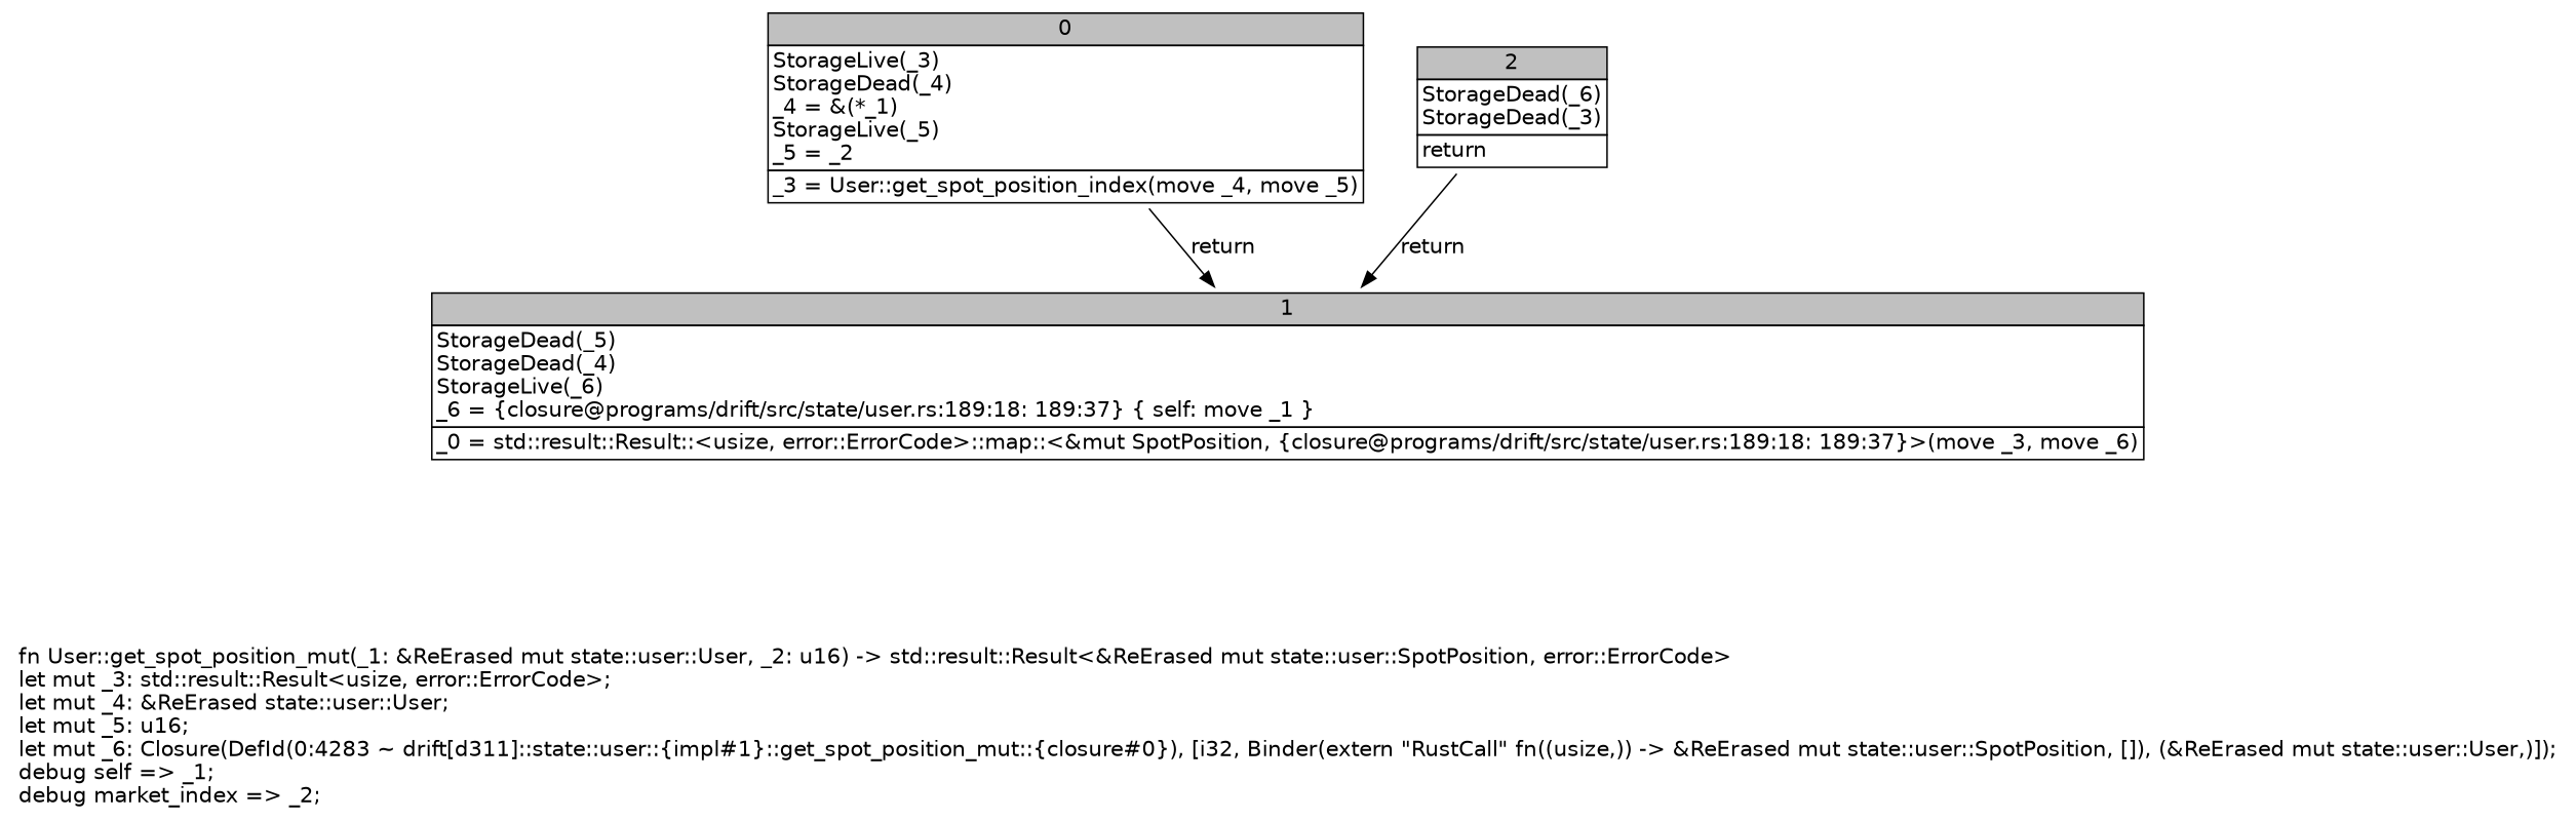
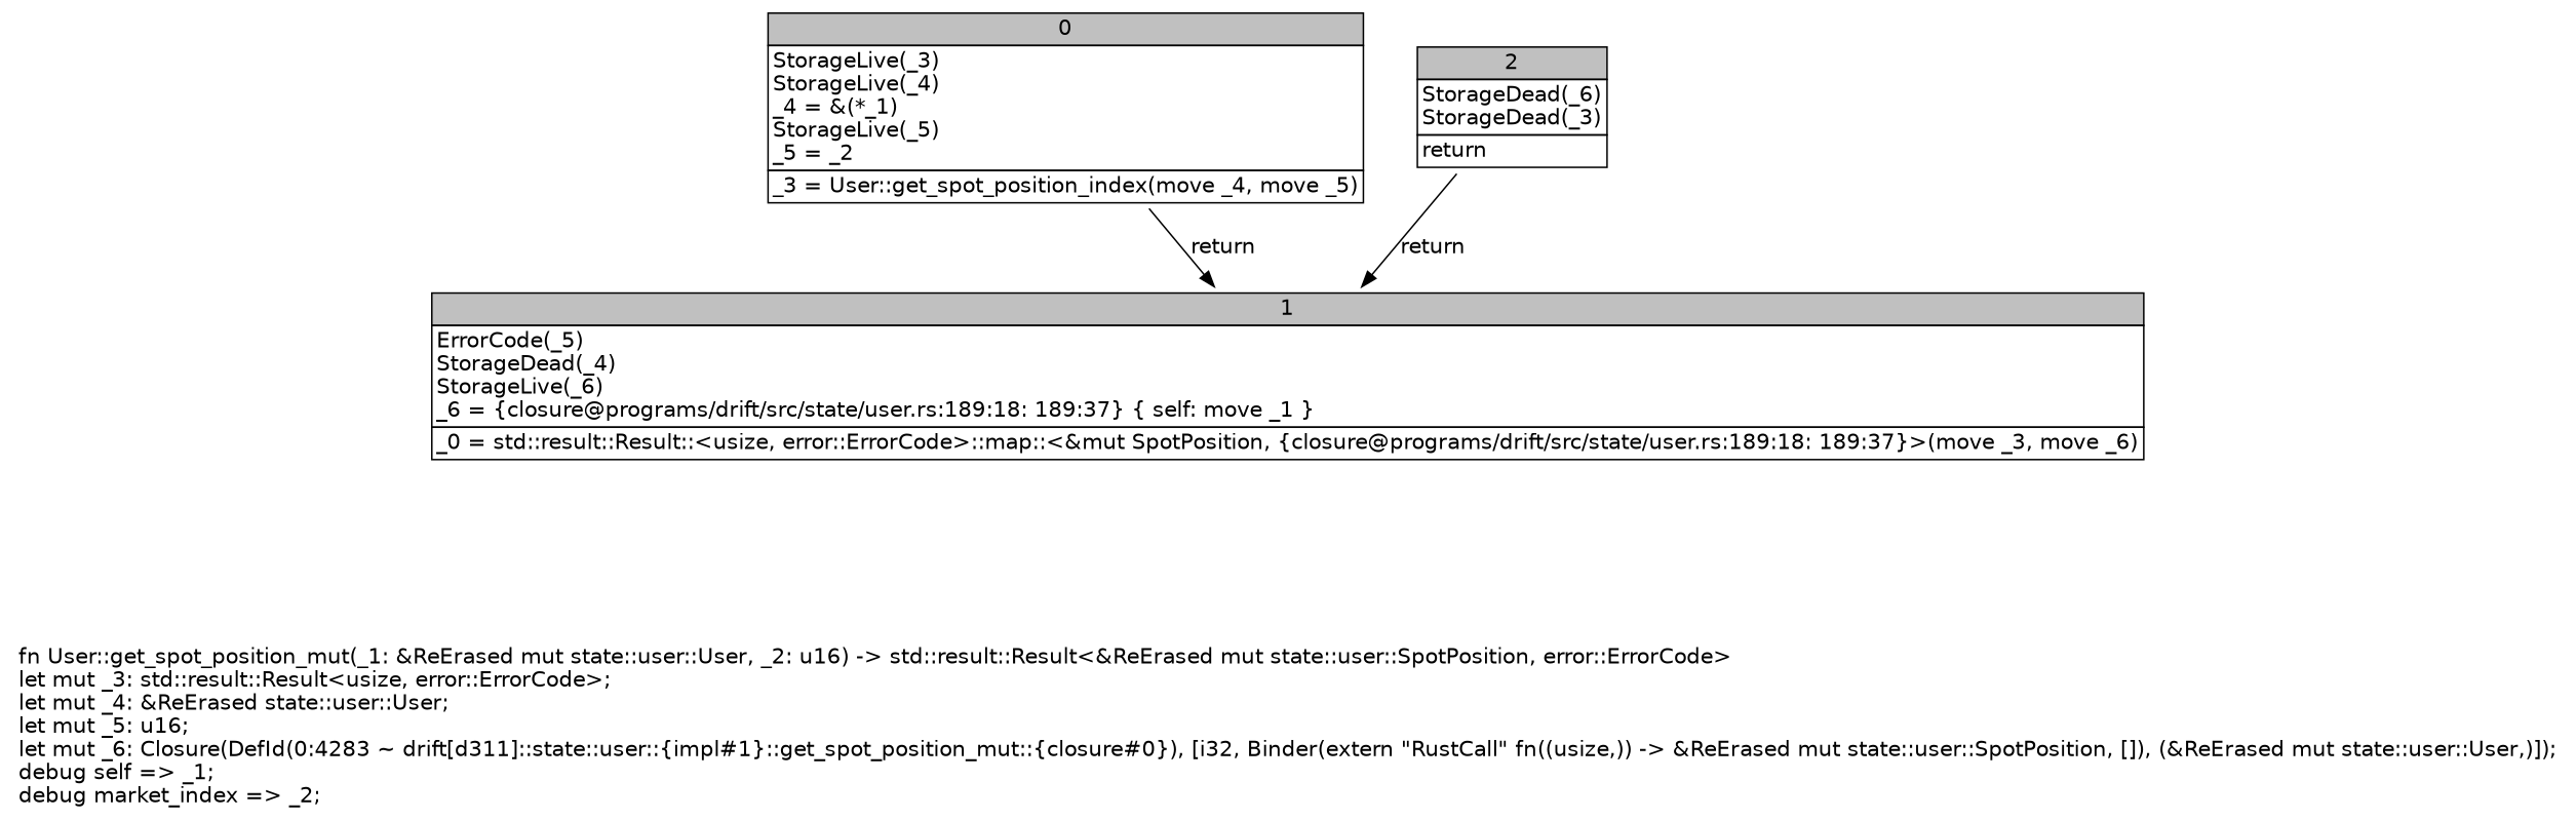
  digraph {
    fontname="DejaVu Sans"
    label=<fn User::get_spot_position_mut(_1: &amp;ReErased mut state::user::User, _2: u16) -&gt; std::result::Result&lt;&amp;ReErased mut state::user::SpotPosition, error::ErrorCode&gt;<br align="left"/>let mut _3: std::result::Result&lt;usize, error::ErrorCode&gt;;<br align="left"/>let mut _4: &amp;ReErased state::user::User;<br align="left"/>let mut _5: u16;<br align="left"/>let mut _6: Closure(DefId(0:4283 ~ drift[d311]::state::user::{impl#1}::get_spot_position_mut::{closure#0}), [i32, Binder(extern &quot;RustCall&quot; fn((usize,)) -&gt; &amp;ReErased mut state::user::SpotPosition, []), (&amp;ReErased mut state::user::User,)]);<br align="left"/>debug self =&gt; _1;<br align="left"/>debug market_index =&gt; _2;<br align="left"/>>
    node [fontname="DejaVu Sans" shape=none]
    edge [fontname="DejaVu Sans"]
-   n1 [label=<<table border="0" cellborder="1" cellspacing="0"><tr><td bgcolor="gray" align="center" colspan="1">0</td></tr><tr><td align="left" balign="left">StorageLive(_3)<br/>StorageDead(_4)<br/>_4 = &amp;(*_1)<br/>StorageLive(_5)<br/>_5 = _2<br/></td></tr><tr><td align="left">_3 = User::get_spot_position_index(move _4, move _5)</td></tr></table>>]
-   n2 [label=<<table border="0" cellborder="1" cellspacing="0"><tr><td bgcolor="gray" align="center" colspan="1">1</td></tr><tr><td align="left" balign="left">StorageDead(_5)<br/>StorageDead(_4)<br/>StorageLive(_6)<br/>_6 = {closure@programs/drift/src/state/user.rs:189:18: 189:37} { self: move _1 }<br/></td></tr><tr><td align="left">_0 = std::result::Result::&lt;usize, error::ErrorCode&gt;::map::&lt;&amp;mut SpotPosition, {closure@programs/drift/src/state/user.rs:189:18: 189:37}&gt;(move _3, move _6)</td></tr></table>>]
+   n1 [label=<<table border="0" cellborder="1" cellspacing="0"><tr><td bgcolor="gray" align="center" colspan="1">0</td></tr><tr><td align="left" balign="left">StorageLive(_3)<br/>StorageLive(_4)<br/>_4 = &amp;(*_1)<br/>StorageLive(_5)<br/>_5 = _2<br/></td></tr><tr><td align="left">_3 = User::get_spot_position_index(move _4, move _5)</td></tr></table>>]
+   n2 [label=<<table border="0" cellborder="1" cellspacing="0"><tr><td bgcolor="gray" align="center" colspan="1">1</td></tr><tr><td align="left" balign="left">ErrorCode(_5)<br/>StorageDead(_4)<br/>StorageLive(_6)<br/>_6 = {closure@programs/drift/src/state/user.rs:189:18: 189:37} { self: move _1 }<br/></td></tr><tr><td align="left">_0 = std::result::Result::&lt;usize, error::ErrorCode&gt;::map::&lt;&amp;mut SpotPosition, {closure@programs/drift/src/state/user.rs:189:18: 189:37}&gt;(move _3, move _6)</td></tr></table>>]
    n3 [label=<<table border="0" cellborder="1" cellspacing="0"><tr><td bgcolor="gray" align="center" colspan="1">2</td></tr><tr><td align="left" balign="left">StorageDead(_6)<br/>StorageDead(_3)<br/></td></tr><tr><td align="left">return</td></tr></table>>]
    n1 -> n2 [label=return]
    n3 -> n2 [label=return]
  }
